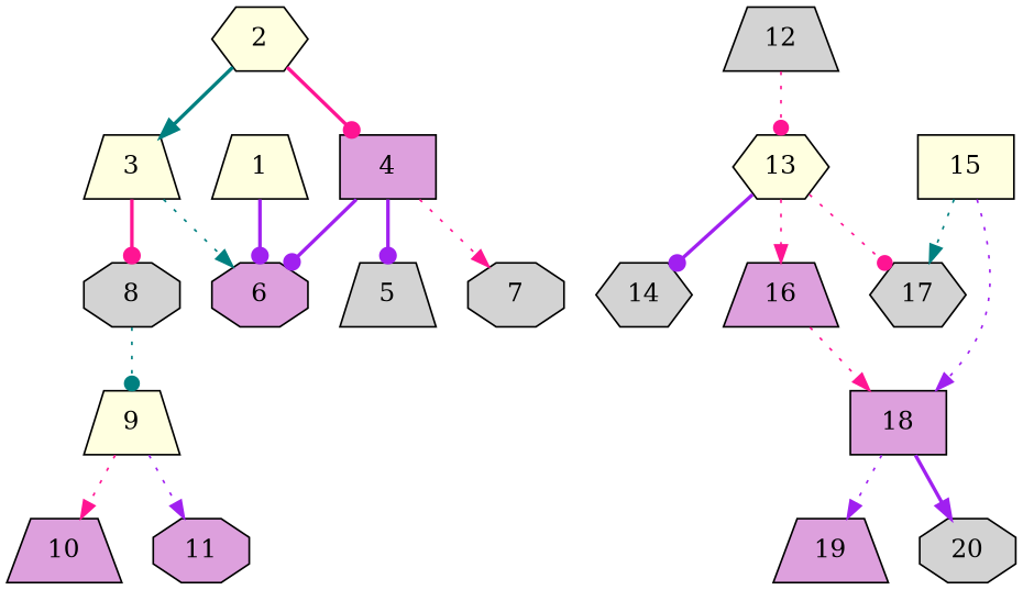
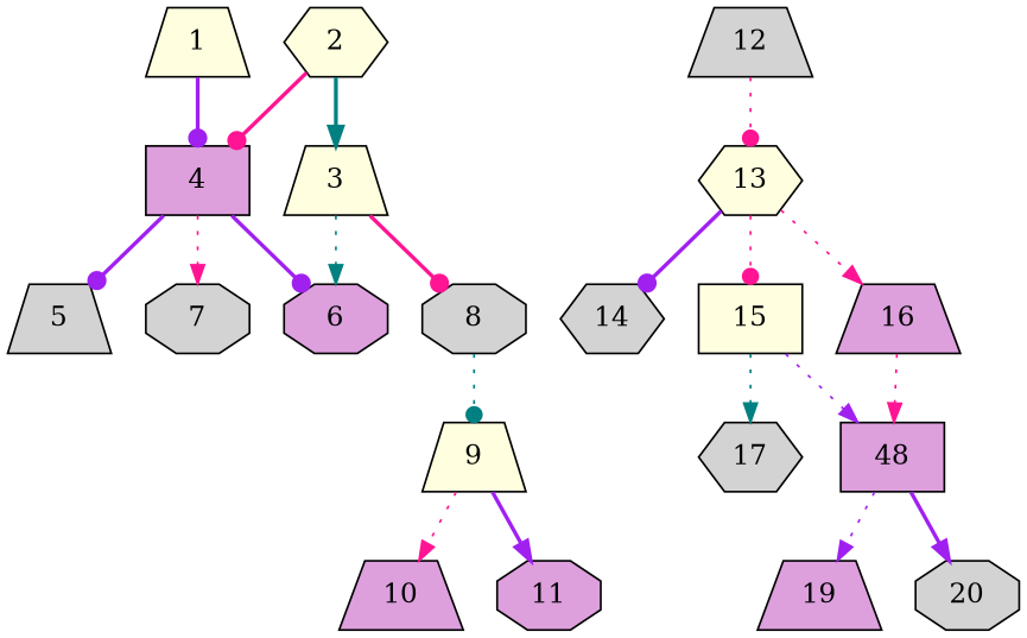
  digraph {
    node [alpha=0.19 fillcolor=plum shape=trapezium style=filled]
    edge [arrowhead=normal color=purple style=dotted]
    1 [alpha=0.17 expect_size=37861376 fillcolor=lightyellow]
    4 [alpha=0.11 expect_size=39965696 shape=box]
    6 [alpha=0.14 expect_size=12113920 shape=octagon]
    5 [alpha=0.20 expect_size=16114688 fillcolor=lightgrey]
    7 [alpha=0.02 expect_size=49861632 fillcolor=lightgrey shape=octagon]
    2 [alpha=0.20 expect_size=8953856 fillcolor=lightyellow shape=hexagon]
    3 [expect_size=50078720 fillcolor=lightyellow]
    8 [alpha=0.02 expect_size=12335104 fillcolor=lightgrey shape=octagon]
    9 [alpha=0.03 expect_size=17956864 fillcolor=lightyellow]
    10 [alpha=0.12 expect_size=18488320]
    11 [alpha=0.18 expect_size=44730368 shape=octagon]
    12 [alpha=0.17 expect_size=37874688 fillcolor=lightgrey]
    13 [alpha=0.16 expect_size=37044224 fillcolor=lightyellow shape=hexagon]
    14 [alpha=0.00 expect_size=35227648 fillcolor=lightgrey shape=hexagon]
    15 [alpha=0.11 expect_size=12965888 fillcolor=lightyellow shape=box]
    16 [expect_size=11892736]
    17 [alpha=0.16 expect_size=46038016 fillcolor=lightgrey shape=hexagon]
-   18 [expect_size=51520512 shape=box]
+   18 [expect_size=51520512 shape=box label=48]
    19 [alpha=0.10 expect_size=8706048]
    20 [alpha=0.16 expect_size=14849024 fillcolor=lightgrey shape=octagon]
-   1 -> 6 [arrowhead=dot style=bold]
+   1 -> 4 [arrowhead=dot style=bold]
    4 -> 6 [arrowhead=dot style=bold]
    4 -> 5 [arrowhead=dot style=bold]
    4 -> 7 [color=deeppink]
    2 -> 4 [arrowhead=dot color=deeppink style=bold]
    2 -> 3 [color=teal style=bold]
    3 -> 6 [color=teal]
    3 -> 8 [arrowhead=dot color=deeppink style=bold]
    8 -> 9 [arrowhead=dot color=teal]
    9 -> 10 [color=deeppink]
-   9 -> 11
+   9 -> 11 [style=bold]
    12 -> 13 [arrowhead=dot color=deeppink]
    13 -> 14 [arrowhead=dot style=bold]
-   13 -> 17 [arrowhead=dot color=deeppink]
+   13 -> 15 [arrowhead=dot color=deeppink]
    13 -> 16 [color=deeppink]
    15 -> 17 [color=teal]
    15 -> 18
    16 -> 18 [color=deeppink]
    18 -> 19
    18 -> 20 [style=bold]
  }
